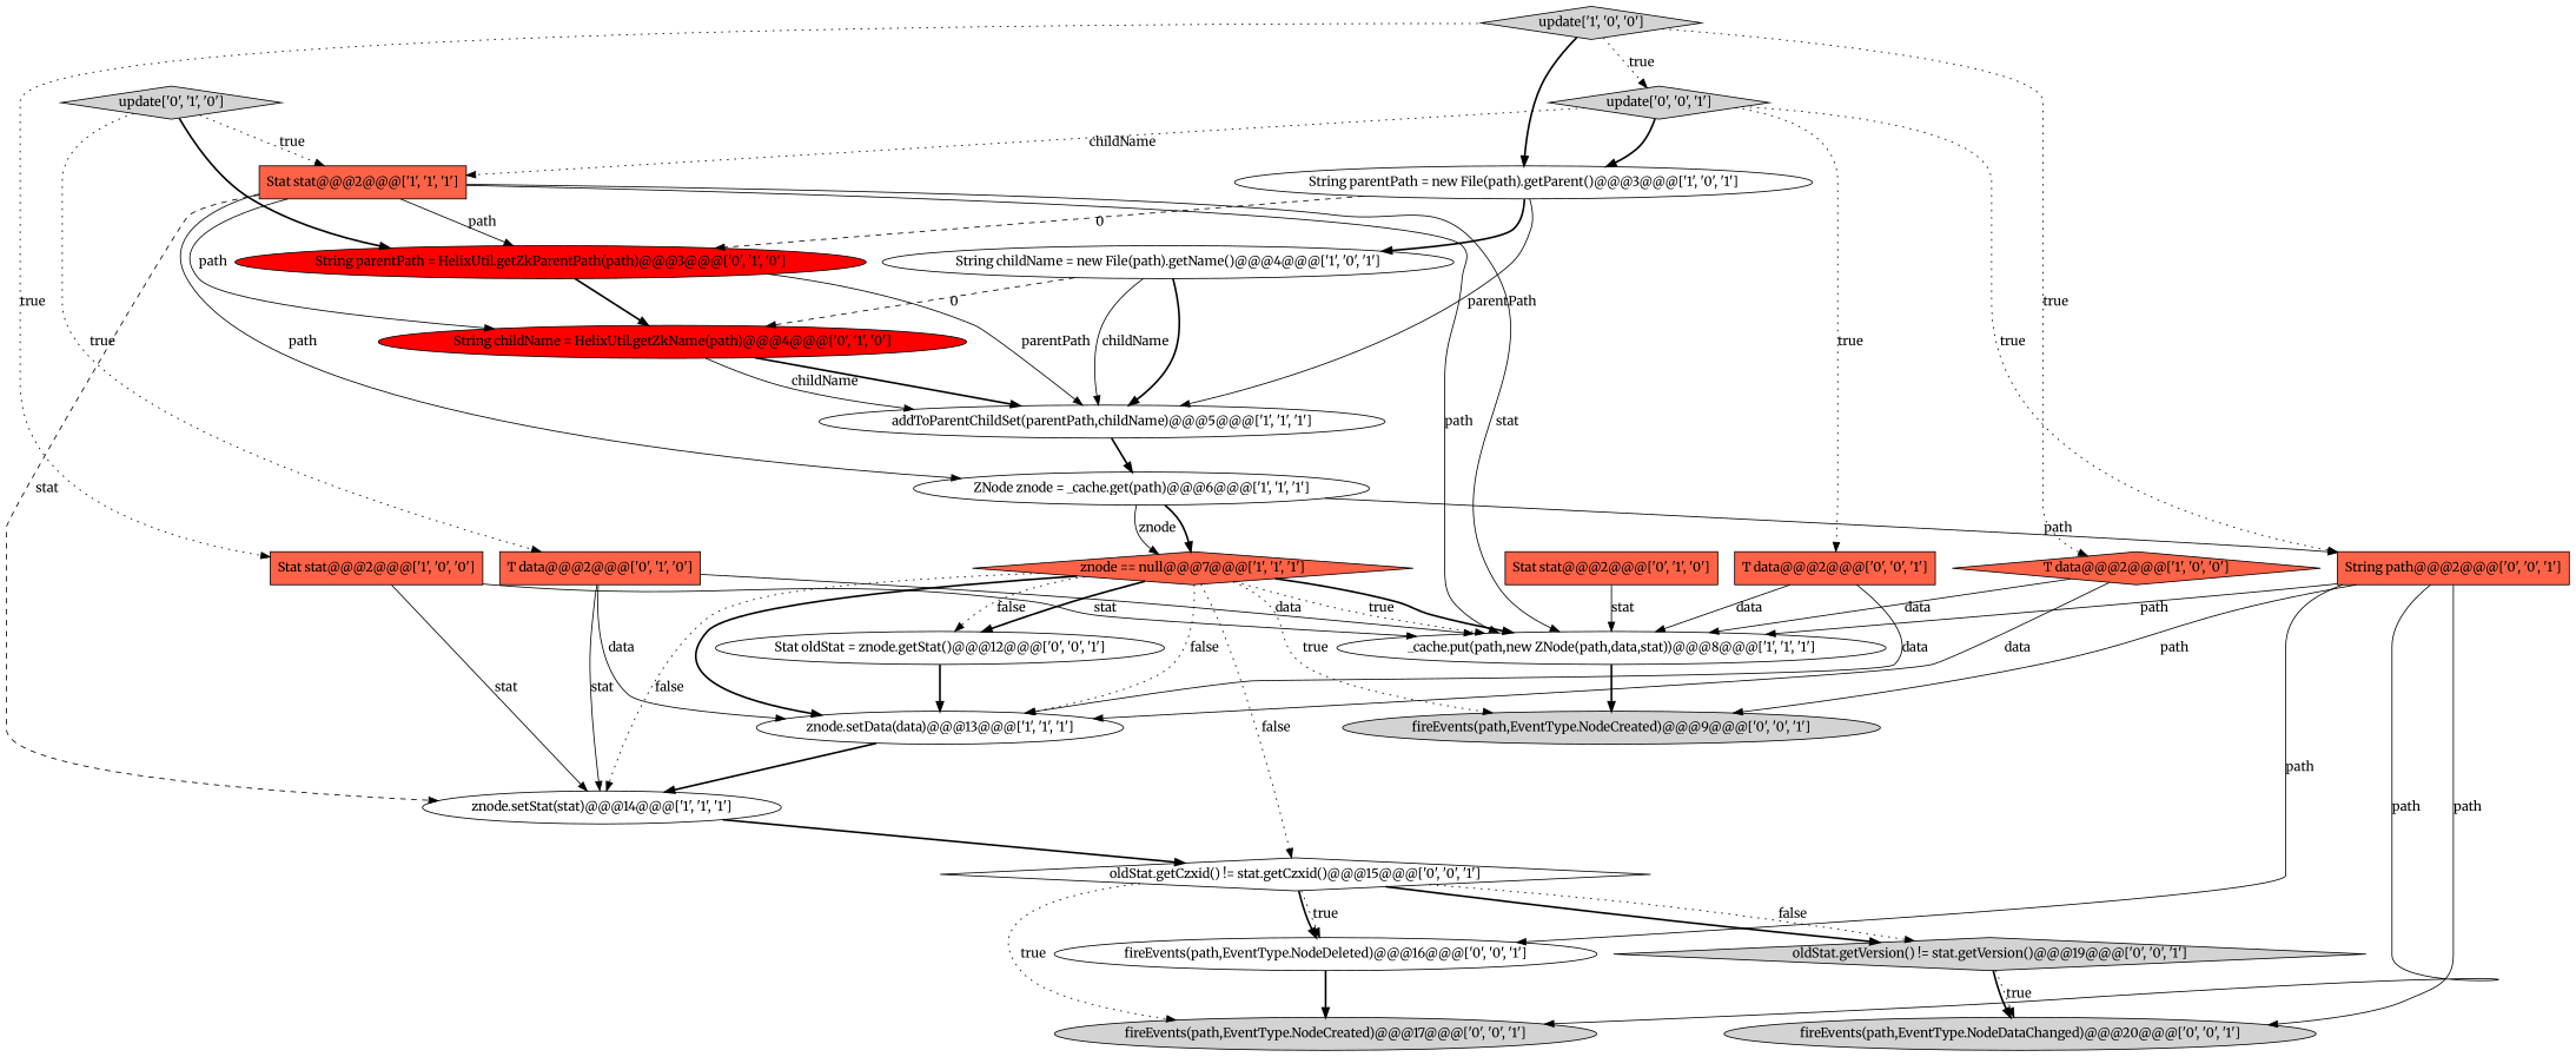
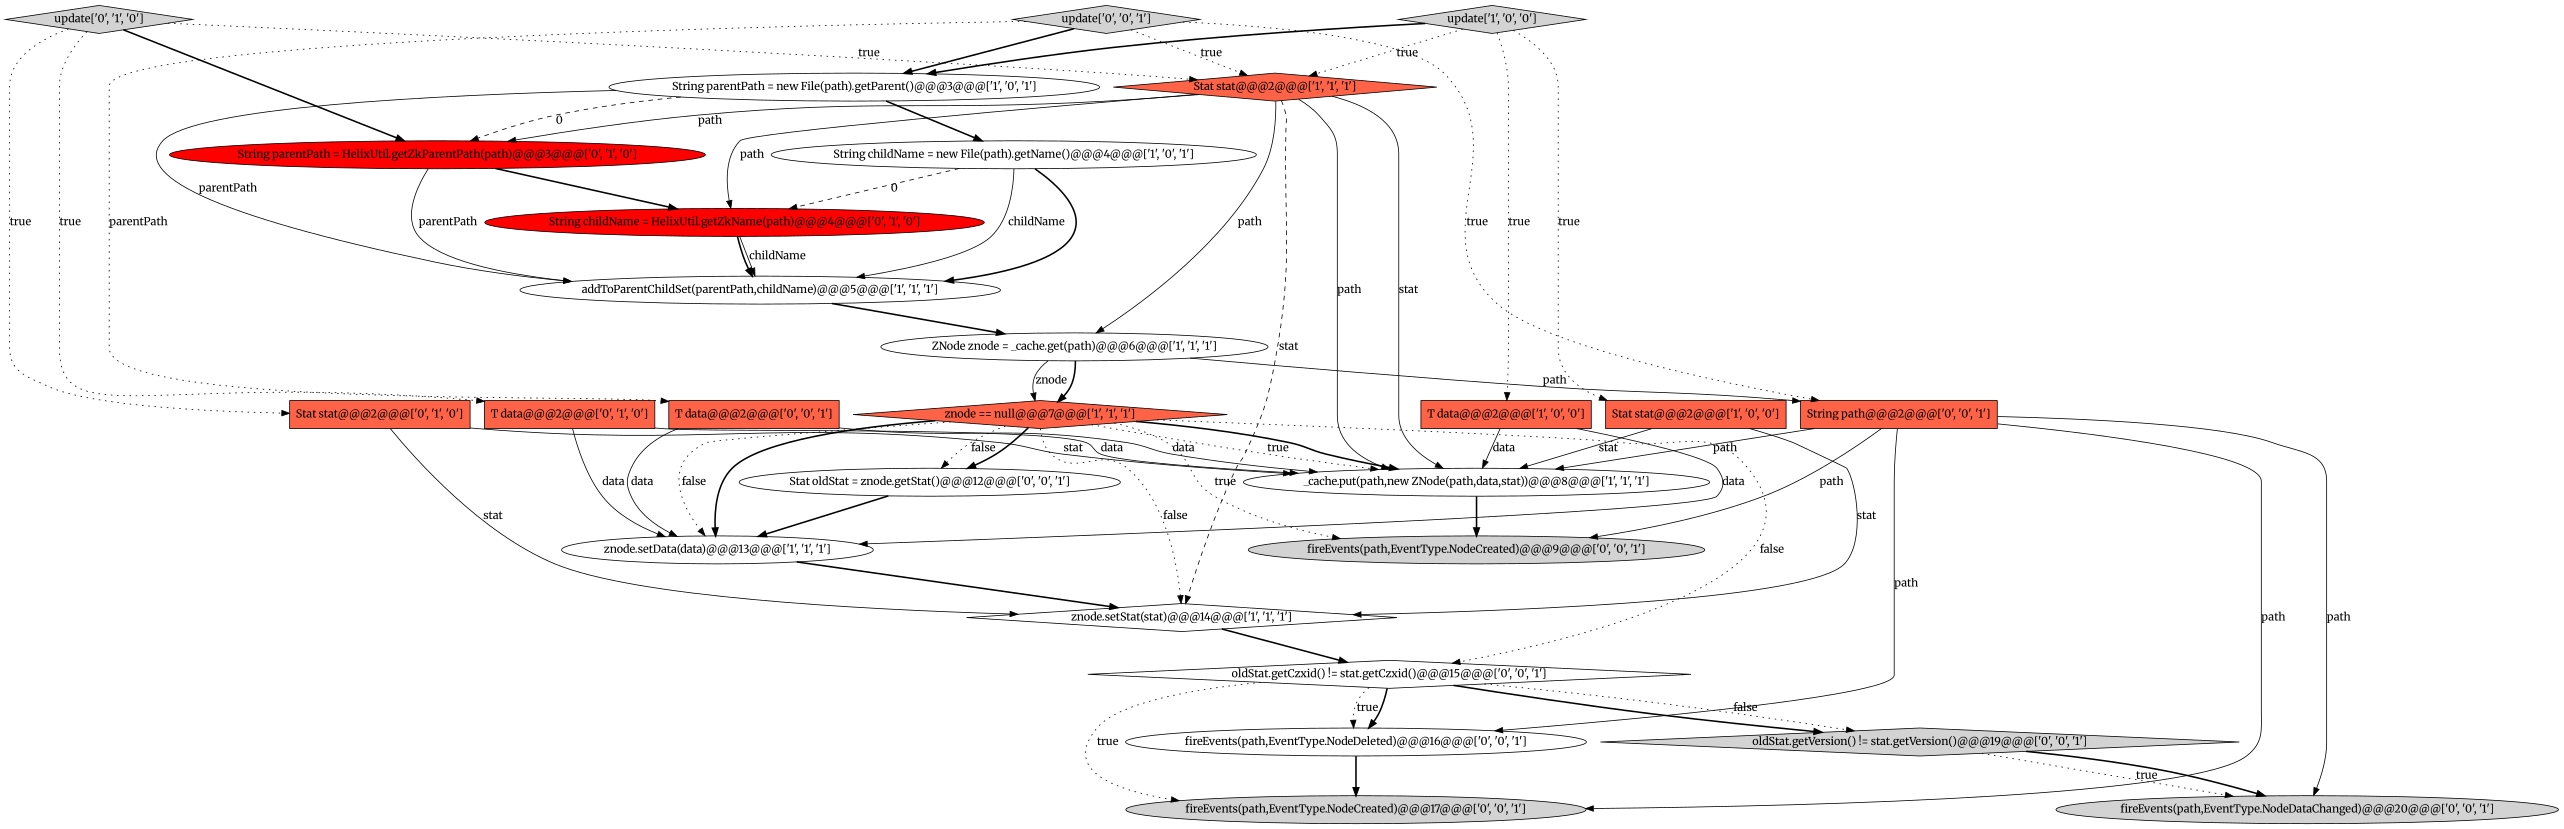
  digraph {
    fontname=Merriweather
    node [fillcolor=white fontname=Merriweather shape=ellipse style=filled]
    edge [fontname=Merriweather style=solid]
    n1 [label="String parentPath = new File(path).getParent()@@@3@@@['1', '0', '1']"]
    n2 [label="addToParentChildSet(parentPath,childName)@@@5@@@['1', '1', '1']"]
    n3 [fillcolor=red label="String parentPath = HelixUtil.getZkParentPath(path)@@@3@@@['0', '1', '0']"]
    n4 [label="String childName = new File(path).getName()@@@4@@@['1', '0', '1']"]
    n5 [label="ZNode znode = _cache.get(path)@@@6@@@['1', '1', '1']"]
    n6 [fillcolor=red label="String childName = HelixUtil.getZkName(path)@@@4@@@['0', '1', '0']"]
-   n7 [fillcolor=tomato label="T data@@@2@@@['1', '0', '0']" shape=diamond]
+   n7 [fillcolor=tomato label="T data@@@2@@@['1', '0', '0']" shape=box]
    n8 [label="znode.setData(data)@@@13@@@['1', '1', '1']"]
    n9 [label="_cache.put(path,new ZNode(path,data,stat))@@@8@@@['1', '1', '1']"]
-   n10 [label="znode.setStat(stat)@@@14@@@['1', '1', '1']"]
+   n10 [label="znode.setStat(stat)@@@14@@@['1', '1', '1']" shape=diamond]
    n11 [fillcolor=lightgray label="fireEvents(path,EventType.NodeCreated)@@@9@@@['0', '0', '1']"]
    n12 [fillcolor=tomato label="String path@@@2@@@['0', '0', '1']" shape=box]
    n13 [fillcolor=tomato label="znode == null@@@7@@@['1', '1', '1']" shape=diamond]
    n14 [fillcolor=tomato label="T data@@@2@@@['0', '1', '0']" shape=box]
    n15 [fillcolor=lightgray label="update['0', '1', '0']" shape=diamond]
    n16 [fillcolor=tomato label="Stat stat@@@2@@@['0', '1', '0']" shape=box]
-   n17 [fillcolor=tomato label="Stat stat@@@2@@@['1', '1', '1']" shape=box]
+   n17 [fillcolor=tomato label="Stat stat@@@2@@@['1', '1', '1']" shape=diamond]
    n18 [fillcolor=lightgray label="oldStat.getVersion() != stat.getVersion()@@@19@@@['0', '0', '1']" shape=diamond]
    n19 [fillcolor=lightgray label="fireEvents(path,EventType.NodeDataChanged)@@@20@@@['0', '0', '1']"]
    n20 [label="Stat oldStat = znode.getStat()@@@12@@@['0', '0', '1']"]
    n21 [label="oldStat.getCzxid() != stat.getCzxid()@@@15@@@['0', '0', '1']" shape=diamond]
    n22 [label="fireEvents(path,EventType.NodeDeleted)@@@16@@@['0', '0', '1']"]
    n23 [fillcolor=lightgray label="fireEvents(path,EventType.NodeCreated)@@@17@@@['0', '0', '1']"]
    n24 [fillcolor=lightgray label="update['0', '0', '1']" shape=diamond]
    n25 [fillcolor=tomato label="T data@@@2@@@['0', '0', '1']" shape=box]
    n26 [fillcolor=lightgray label="update['1', '0', '0']" shape=diamond]
    n27 [fillcolor=tomato label="Stat stat@@@2@@@['1', '0', '0']" shape=box]
    n1 -> n2 [label=parentPath]
    n1 -> n3 [label=0 style=dashed]
    n1 -> n4 [style=bold]
    n2 -> n5 [style=bold]
    n3 -> n2 [label=parentPath]
    n3 -> n6 [style=bold]
    n4 -> n2 [style=bold]
    n4 -> n2 [label=childName]
    n4 -> n6 [label=0 style=dashed]
    n5 -> n12 [label=path]
    n5 -> n13 [style=bold]
    n5 -> n13 [label=znode]
    n6 -> n2 [style=bold]
    n6 -> n2 [label=childName]
    n7 -> n8 [label=data]
    n7 -> n9 [label=data]
    n8 -> n10 [style=bold]
    n9 -> n11 [style=bold]
    n10 -> n21 [style=bold]
    n12 -> n9 [label=path]
    n12 -> n11 [label=path]
    n12 -> n19 [label=path]
    n12 -> n22 [label=path]
    n12 -> n23 [label=path]
    n13 -> n8 [label=false style=dotted]
    n13 -> n8 [style=bold]
    n13 -> n9 [label=true style=dotted]
    n13 -> n9 [style=bold]
    n13 -> n10 [label=false style=dotted]
    n13 -> n11 [label=true style=dotted]
    n13 -> n20 [label=false style=dotted]
    n13 -> n20 [style=bold]
    n13 -> n21 [label=false style=dotted]
    n14 -> n8 [label=data]
    n14 -> n9 [label=data]
    n15 -> n3 [style=bold]
    n15 -> n14 [label=true style=dotted]
+   n15 -> n16 [label=true style=dotted]
    n15 -> n17 [label=true style=dotted]
    n16 -> n9 [label=stat]
-   n14 -> n10 [label=stat]
+   n16 -> n10 [label=stat]
    n17 -> n3 [label=path]
    n17 -> n5 [label=path]
    n17 -> n6 [label=path]
    n17 -> n9 [label=path]
    n17 -> n9 [label=stat]
    n17 -> n10 [label=stat style=dashed]
    n18 -> n19 [label=true style=dotted]
    n18 -> n19 [style=bold]
    n20 -> n8 [style=bold]
    n21 -> n18 [label=false style=dotted]
    n21 -> n18 [style=bold]
    n21 -> n22 [label=true style=dotted]
    n21 -> n22 [style=bold]
    n21 -> n23 [label=true style=dotted]
    n22 -> n23 [style=bold]
    n24 -> n1 [style=bold]
    n24 -> n12 [label=true style=dotted]
-   n24 -> n17 [label=childName style=dotted]
-   n24 -> n25 [label=true style=dotted]
+   n24 -> n17 [label=true style=dotted]
+   n24 -> n25 [label=parentPath style=dotted]
    n25 -> n8 [label=data]
    n25 -> n9 [label=data]
    n26 -> n1 [style=bold]
    n26 -> n7 [label=true style=dotted]
-   n26 -> n24 [label=true style=dotted]
+   n26 -> n17 [label=true style=dotted]
    n26 -> n27 [label=true style=dotted]
    n27 -> n9 [label=stat]
    n27 -> n10 [label=stat]
  }
